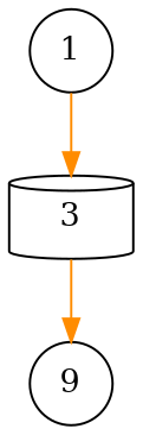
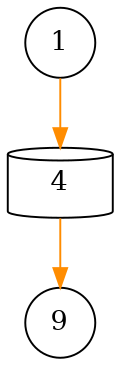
  strict digraph {
    node [shape=circle]
    edge [color=darkorange]
    1 [entry=true]
-   4 [shape=cylinder label=3]
+   4 [shape=cylinder]
    9
    1 -> 4 [cond=true]
    4 -> 9 [cond=false]
  }
